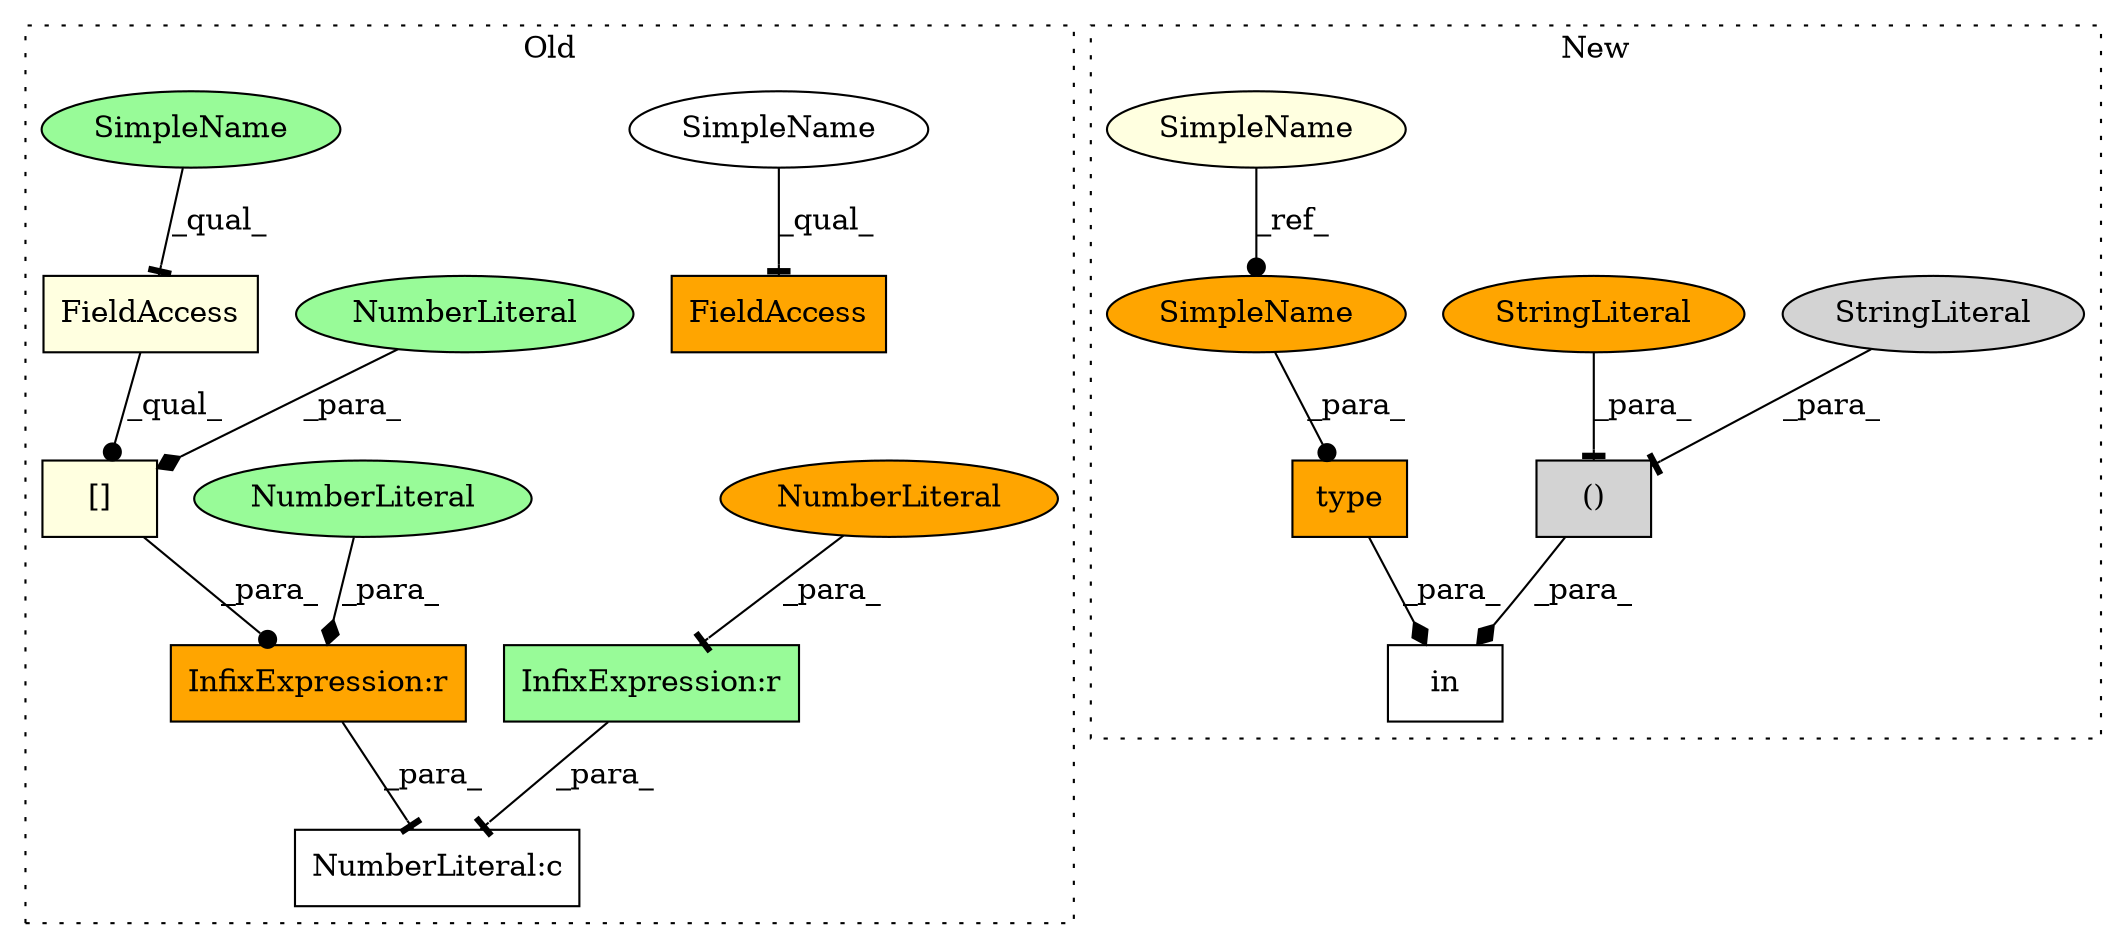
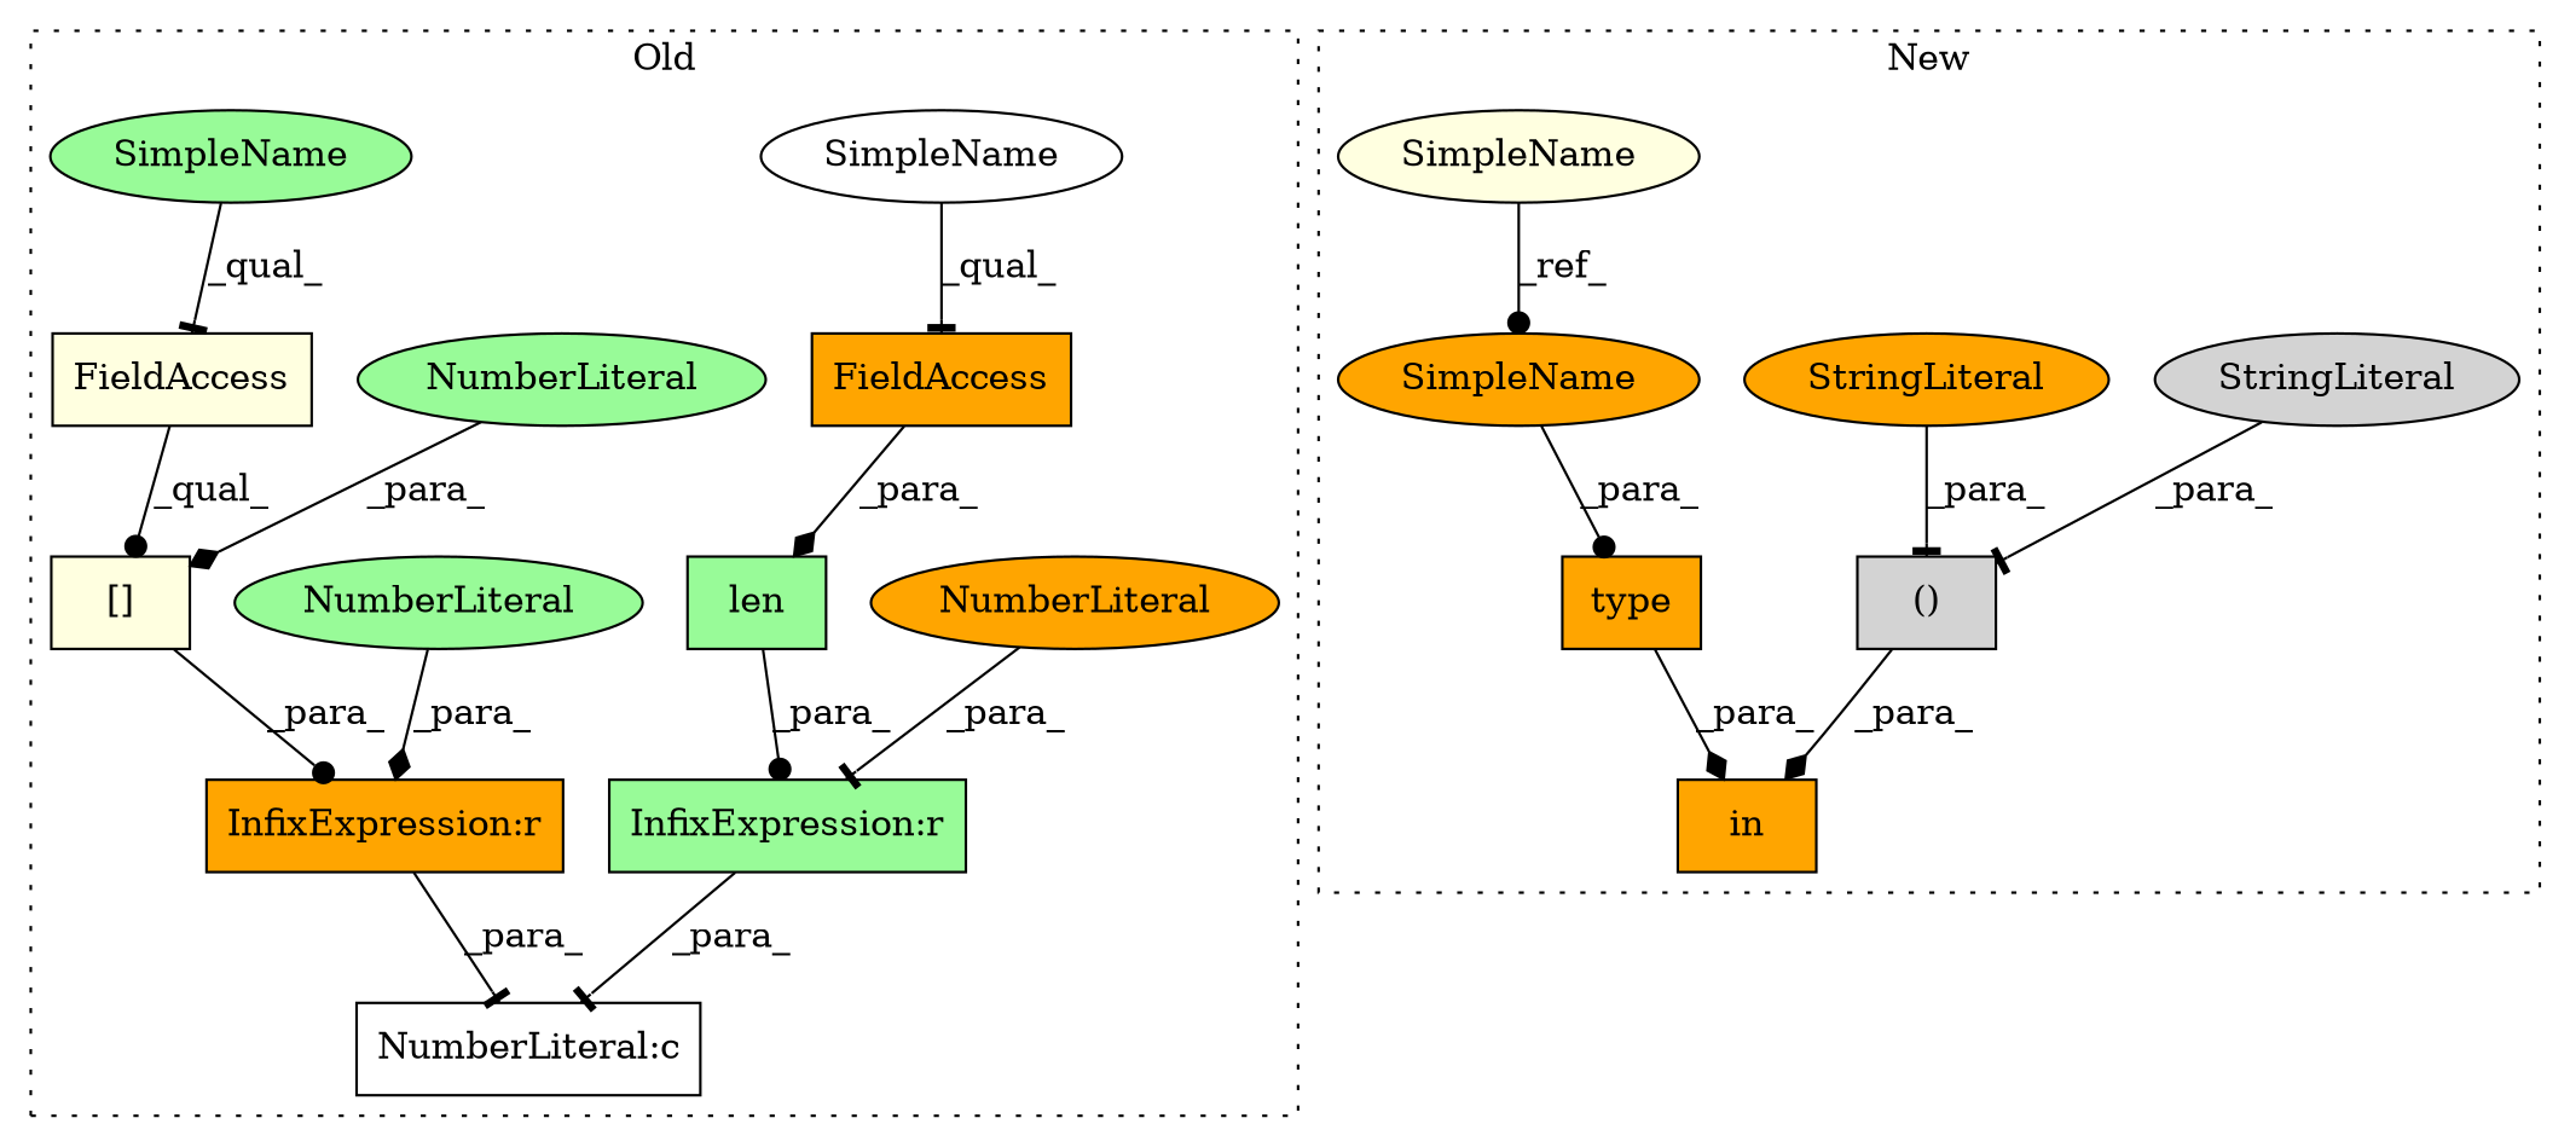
  digraph {
    node [a=42 fillcolor=orange l=1 s=28970 shape=box style=filled]
    edge [arrowhead=tee]
    n1 [a=2 fillcolor=lightyellow l="8,1" label="[]" s="28970,28979"]
    n2 [a=34 fillcolor=palegreen label=NumberLiteral s=28978 shape=ellipse]
    n3 [a=22 fillcolor=lightyellow l=7 label=FieldAccess]
    n4 [a=27 l=4 label="InfixExpression:r" s=28980]
    n5 [a=34 fillcolor=palegreen label=NumberLiteral s=28984 shape=ellipse]
    n6 [a=27 fillcolor=white l=4 label="NumberLiteral:c" s=28965]
    n7 [a=27 fillcolor=palegreen l=4 label="InfixExpression:r" s=28959]
    n8 [a=34 label=NumberLiteral s=28963 shape=ellipse]
+   n9 [a=32 fillcolor=palegreen l="4,1" label=len s="28947,28958"]
    n10 [a=22 l=7 label=FieldAccess s=28951]
    n11 [fillcolor=white label=SimpleName s=28951 shape=ellipse]
    n12 [fillcolor=palegreen label=SimpleName shape=ellipse]
    n13 [a=32 l="5,1" label=type s="28992,28998"]
-   n14 [a=105 fillcolor=white l=49 label=in s=28992]
+   n14 [a=105 l=49 label=in s=28992]
    n15 [a=106 fillcolor=lightgrey l=33 label="()" s=29008]
    n16 [a=45 fillcolor=lightgrey l=12 label=StringLiteral s=29029 shape=ellipse]
    n17 [a=45 l=8 label=StringLiteral s=29008 shape=ellipse]
    n18 [fillcolor=lightyellow label=SimpleName s=28902 shape=ellipse]
    n19 [label=SimpleName s=28997 shape=ellipse]
    subgraph cluster_1 {
      label=Old
      style=dotted
      n1
      n2
      n3
      n4
      n5
      n6
      n7
      n8
+     n9
      n10
      n11
      n12
    }
    subgraph cluster_2 {
      label=New
      style=dotted
      n13
      n14
      n15
      n16
      n17
      n18
      n19
    }
    n1 -> n4 [arrowhead=dot label=_para_]
    n2 -> n1 [arrowhead=diamond label=_para_]
    n3 -> n1 [arrowhead=dot label=_qual_]
    n4 -> n6 [label=_para_]
    n5 -> n4 [arrowhead=diamond label=_para_]
    n7 -> n6 [label=_para_]
    n8 -> n7 [label=_para_]
+   n9 -> n7 [arrowhead=dot label=_para_]
+   n10 -> n9 [arrowhead=diamond label=_para_]
    n11 -> n10 [label=_qual_]
    n12 -> n3 [label=_qual_]
    n13 -> n14 [arrowhead=diamond label=_para_]
    n15 -> n14 [arrowhead=diamond label=_para_]
    n16 -> n15 [label=_para_]
    n17 -> n15 [label=_para_]
    n18 -> n19 [arrowhead=dot label=_ref_]
    n19 -> n13 [arrowhead=dot label=_para_]
  }
